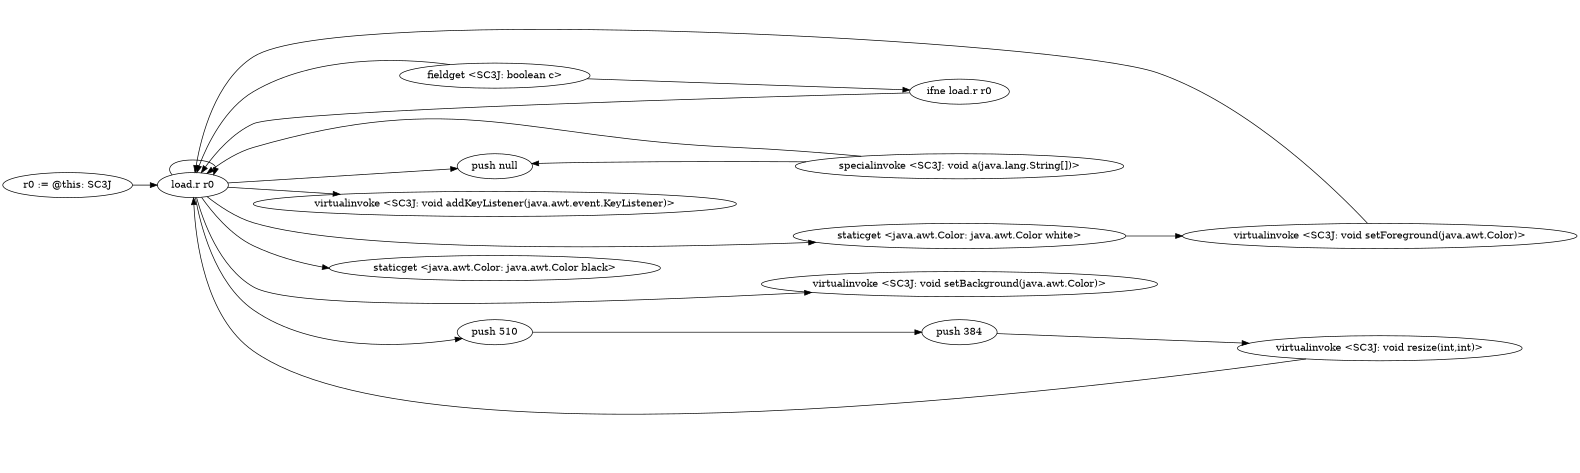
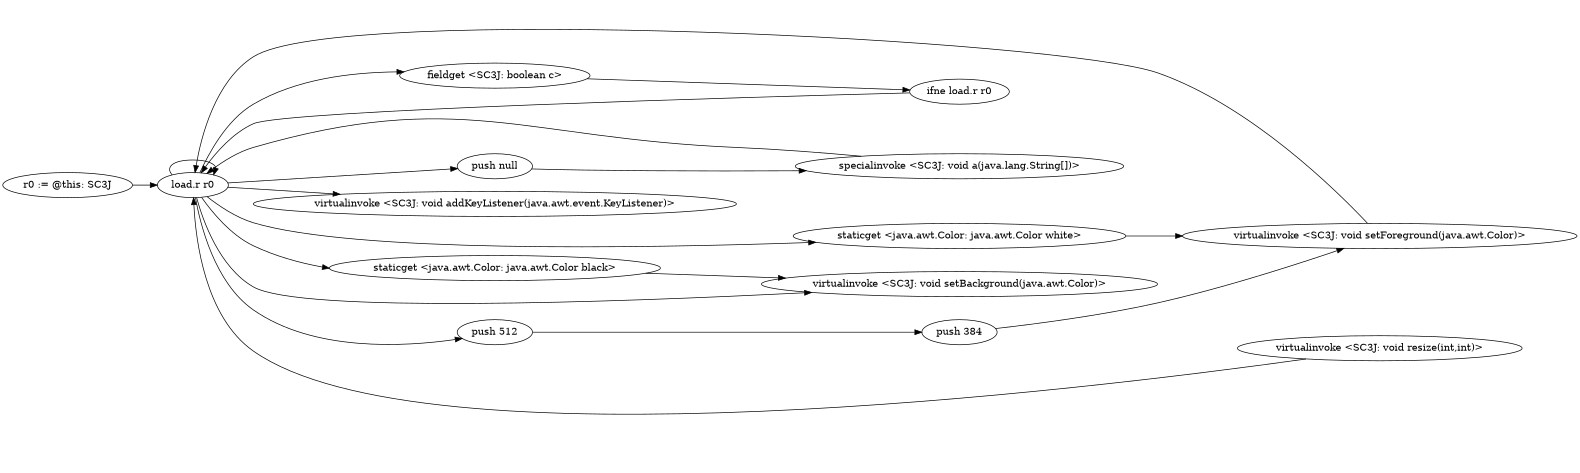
  digraph {
    rankdir=LR
    "r0 := @this: SC3J"
    "load.r r0"
    "fieldget <SC3J: boolean c>"
    "push null"
-   "push 512" [label="push 510"]
+   "push 512"
    "staticget <java.awt.Color: java.awt.Color black>"
    "staticget <java.awt.Color: java.awt.Color white>"
    "virtualinvoke <SC3J: void addKeyListener(java.awt.event.KeyListener)>"
    "virtualinvoke <SC3J: void setBackground(java.awt.Color)>"
    "ifne load.r r0"
    "specialinvoke <SC3J: void a(java.lang.String[])>"
    "push 384"
    "virtualinvoke <SC3J: void setForeground(java.awt.Color)>"
    "virtualinvoke <SC3J: void resize(int,int)>"
    "r0 := @this: SC3J" -> "load.r r0"
    "load.r r0" -> "load.r r0"
-   "fieldget <SC3J: boolean c>" -> "load.r r0"
+   "load.r r0" -> "fieldget <SC3J: boolean c>"
    "load.r r0" -> "push null"
    "load.r r0" -> "push 512"
    "load.r r0" -> "staticget <java.awt.Color: java.awt.Color black>"
    "load.r r0" -> "staticget <java.awt.Color: java.awt.Color white>"
    "load.r r0" -> "virtualinvoke <SC3J: void addKeyListener(java.awt.event.KeyListener)>"
    "load.r r0" -> "virtualinvoke <SC3J: void setBackground(java.awt.Color)>"
    "fieldget <SC3J: boolean c>" -> "ifne load.r r0"
-   "specialinvoke <SC3J: void a(java.lang.String[])>" -> "push null"
+   "push null" -> "specialinvoke <SC3J: void a(java.lang.String[])>"
    "push 512" -> "push 384"
+   "staticget <java.awt.Color: java.awt.Color black>" -> "virtualinvoke <SC3J: void setBackground(java.awt.Color)>"
    "staticget <java.awt.Color: java.awt.Color white>" -> "virtualinvoke <SC3J: void setForeground(java.awt.Color)>"
    "ifne load.r r0" -> "load.r r0"
    "specialinvoke <SC3J: void a(java.lang.String[])>" -> "load.r r0"
-   "push 384" -> "virtualinvoke <SC3J: void resize(int,int)>"
+   "push 384" -> "virtualinvoke <SC3J: void setForeground(java.awt.Color)>"
    "virtualinvoke <SC3J: void setForeground(java.awt.Color)>" -> "load.r r0"
    "virtualinvoke <SC3J: void resize(int,int)>" -> "load.r r0"
  }
